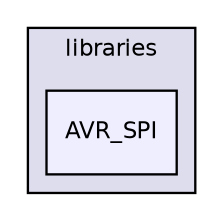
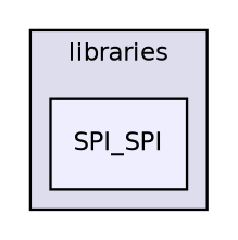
  digraph {
    compound=true
-   n1 [fillcolor="#eeeeff" fontname=Helvetica fontsize=10 label=AVR_SPI pencolor=black shape=box style=filled]
+   n1 [fillcolor="#eeeeff" fontname=Helvetica fontsize=10 label=SPI_SPI pencolor=black shape=box style=filled]
    subgraph cluster_1 {
      bgcolor="#ddddee"
      fontname=Helvetica
      fontsize=10
      label=libraries
      pencolor=black
      n1
    }
  }
